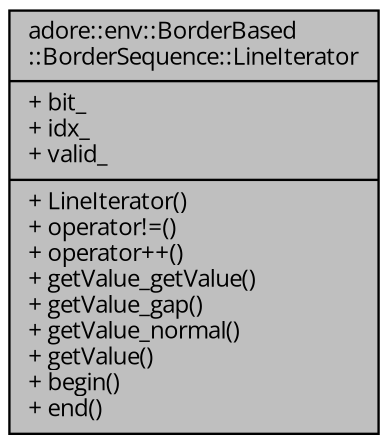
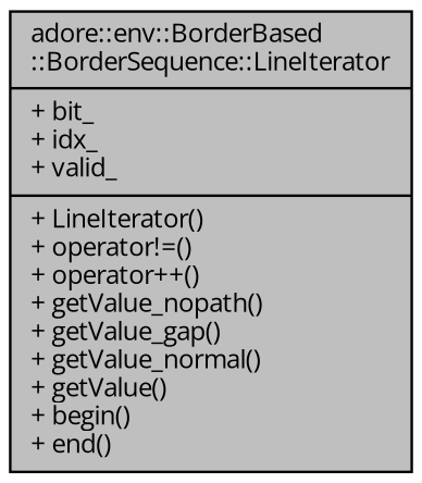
  digraph {
    fontname="Open Sans"
-   n1 [color=black fillcolor=grey75 fontcolor=black fontname="Open Sans" fontsize=10 height=0.2 label="{adore::env::BorderBased\l::BorderSequence::LineIterator\n|+ bit_\l+ idx_\l+ valid_\l|+ LineIterator()\l+ operator!=()\l+ operator++()\l+ getValue_getValue()\l+ getValue_gap()\l+ getValue_normal()\l+ getValue()\l+ begin()\l+ end()\l}" shape=record style=filled width=0.4]
+   n1 [color=black fillcolor=grey75 fontcolor=black fontname="Open Sans" fontsize=10 height=0.2 label="{adore::env::BorderBased\l::BorderSequence::LineIterator\n|+ bit_\l+ idx_\l+ valid_\l|+ LineIterator()\l+ operator!=()\l+ operator++()\l+ getValue_nopath()\l+ getValue_gap()\l+ getValue_normal()\l+ getValue()\l+ begin()\l+ end()\l}" shape=record style=filled width=0.4]
  }
